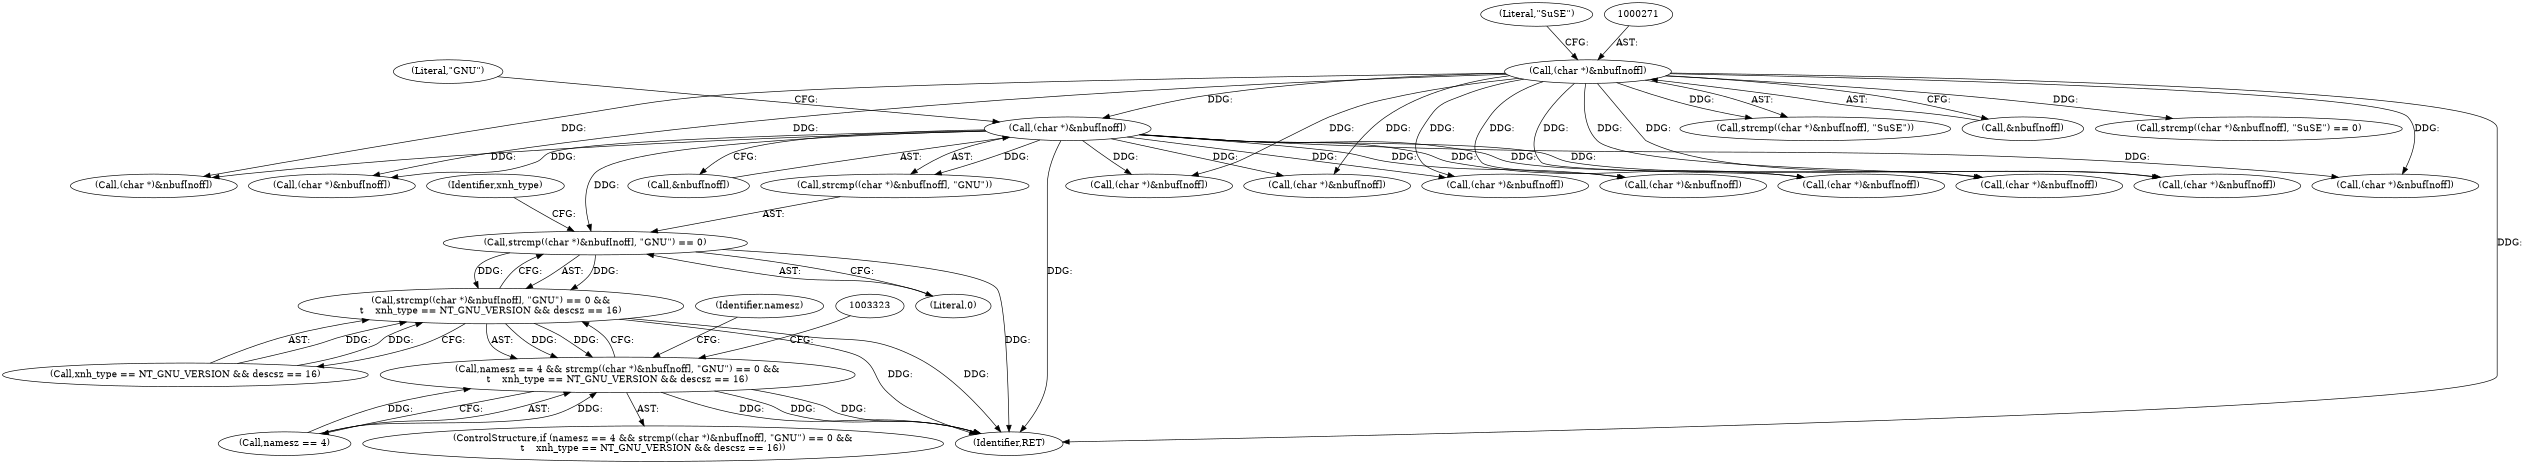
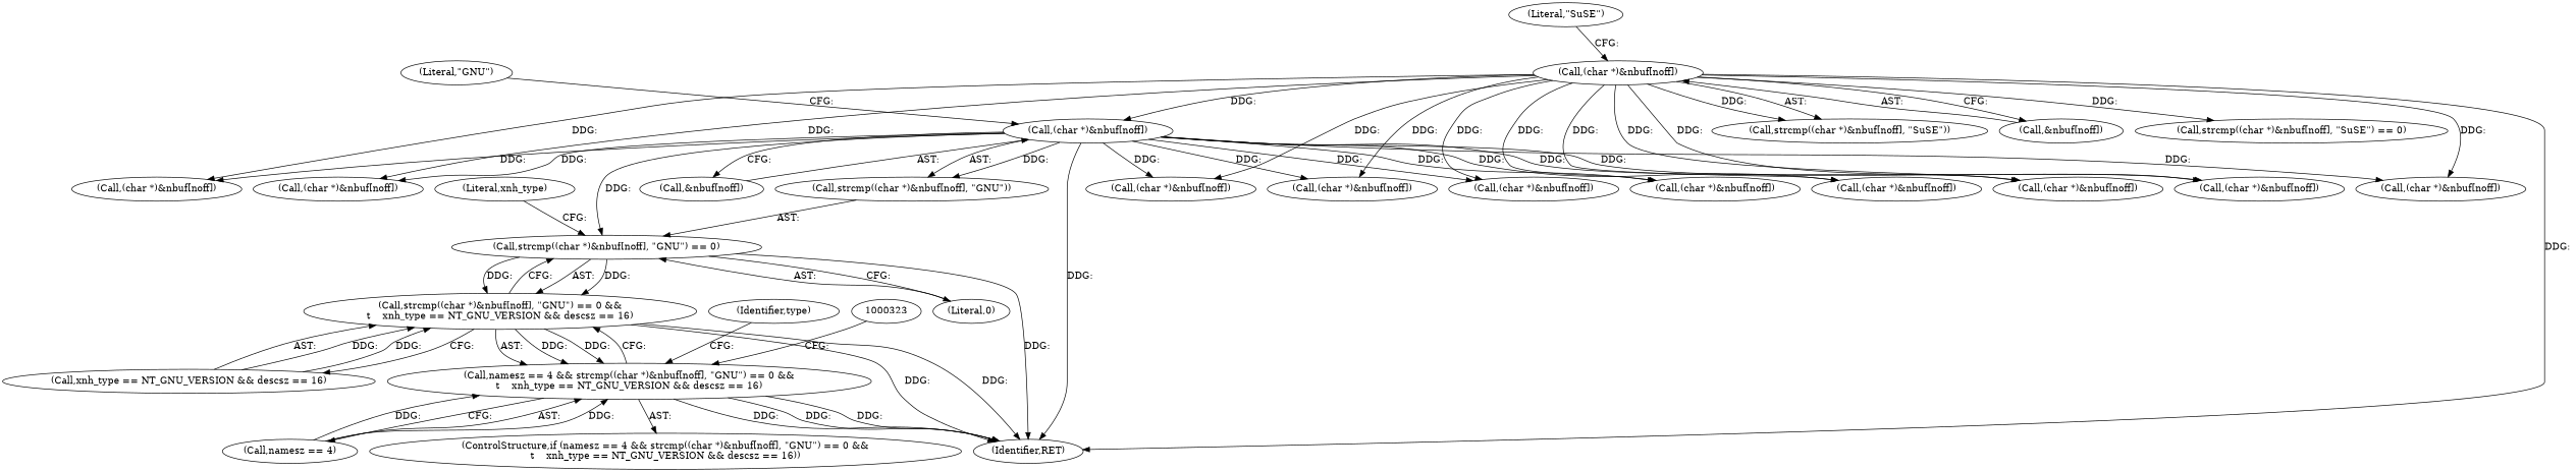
  digraph {
    n1 [label="(Call,strcmp((char *)&nbuf[noff], \"GNU\") == 0)"]
    n2 [label="(Call,strcmp((char *)&nbuf[noff], \"GNU\") == 0 &&\n\t    xnh_type == NT_GNU_VERSION && descsz == 16)"]
    n3 [label="(Identifier,RET)"]
    n4 [label="(Literal,0)"]
    n5 [label="(Call,namesz == 4 && strcmp((char *)&nbuf[noff], \"GNU\") == 0 &&\n\t    xnh_type == NT_GNU_VERSION && descsz == 16)"]
    n6 [label="(Call,xnh_type == NT_GNU_VERSION && descsz == 16)"]
    n7 [label="(Call,(char *)&nbuf[noff])"]
    n8 [label="(Call,&nbuf[noff])"]
    n9 [label="(Call,(char *)&nbuf[noff])"]
    n10 [label="(Call,(char *)&nbuf[noff])"]
    n11 [label="(Call,(char *)&nbuf[noff])"]
    n12 [label="(Call,(char *)&nbuf[noff])"]
    n13 [label="(Call,(char *)&nbuf[noff])"]
    n14 [label="(Call,(char *)&nbuf[noff])"]
    n15 [label="(Call,strcmp((char *)&nbuf[noff], \"GNU\"))"]
    n16 [label="(Call,(char *)&nbuf[noff])"]
    n17 [label="(Call,(char *)&nbuf[noff])"]
    n18 [label="(Call,(char *)&nbuf[noff])"]
    n19 [label="(Call,(char *)&nbuf[noff])"]
    n20 [label="(Call,(char *)&nbuf[noff])"]
    n21 [label="(Call,strcmp((char *)&nbuf[noff], \"SuSE\"))"]
    n22 [label="(Call,&nbuf[noff])"]
    n23 [label="(Call,strcmp((char *)&nbuf[noff], \"SuSE\") == 0)"]
    n24 [label="(Call,namesz == 4)"]
    n25 [label="(ControlStructure,if (namesz == 4 && strcmp((char *)&nbuf[noff], \"GNU\") == 0 &&\n\t    xnh_type == NT_GNU_VERSION && descsz == 16))"]
-   n26 [label="(Identifier,xnh_type)"]
+   n26 [label="(Literal,xnh_type)"]
    n27 [label="(Literal,\"SuSE\")"]
    n28 [label="(Literal,\"GNU\")"]
-   n29 [label="(Identifier,namesz)"]
-   1000271
-   1000323 [label=1003323]
+   n29 [label="(Identifier,type)"]
+   1000323
    n1 -> n2 [label="AST: "]
    n1 -> n2 [label="DDG: "]
    n1 -> n2 [label="DDG: "]
    n1 -> n3 [label="DDG: "]
    n1 -> n4 [label="CFG: "]
    n2 -> n1 [label="CFG: "]
    n2 -> n3 [label="DDG: "]
    n2 -> n3 [label="DDG: "]
    n2 -> n5 [label="AST: "]
    n2 -> n5 [label="DDG: "]
    n2 -> n5 [label="DDG: "]
    n2 -> n6 [label="CFG: "]
    n4 -> n1 [label="AST: "]
    n5 -> n2 [label="CFG: "]
    n5 -> n3 [label="DDG: "]
    n5 -> n3 [label="DDG: "]
    n5 -> n3 [label="DDG: "]
    n5 -> n24 [label="CFG: "]
    n5 -> n25 [label="AST: "]
    n6 -> n2 [label="AST: "]
    n6 -> n2 [label="DDG: "]
    n6 -> n2 [label="DDG: "]
    n7 -> n1 [label="DDG: "]
    n7 -> n3 [label="DDG: "]
    n7 -> n8 [label="CFG: "]
    n7 -> n9 [label="DDG: "]
    n7 -> n10 [label="DDG: "]
    n7 -> n11 [label="DDG: "]
    n7 -> n12 [label="DDG: "]
    n7 -> n13 [label="DDG: "]
    n7 -> n14 [label="DDG: "]
    n7 -> n15 [label="AST: "]
    n7 -> n15 [label="DDG: "]
    n7 -> n16 [label="DDG: "]
    n7 -> n17 [label="DDG: "]
    n7 -> n18 [label="DDG: "]
    n7 -> n19 [label="DDG: "]
    n8 -> n7 [label="AST: "]
    n15 -> n1 [label="AST: "]
    n20 -> n3 [label="DDG: "]
    n20 -> n7 [label="DDG: "]
    n20 -> n9 [label="DDG: "]
    n20 -> n10 [label="DDG: "]
    n20 -> n11 [label="DDG: "]
    n20 -> n12 [label="DDG: "]
    n20 -> n13 [label="DDG: "]
    n20 -> n14 [label="DDG: "]
    n20 -> n16 [label="DDG: "]
    n20 -> n17 [label="DDG: "]
    n20 -> n18 [label="DDG: "]
    n20 -> n19 [label="DDG: "]
    n20 -> n21 [label="AST: "]
    n20 -> n21 [label="DDG: "]
    n20 -> n22 [label="CFG: "]
    n20 -> n23 [label="DDG: "]
    n22 -> n20 [label="AST: "]
    n24 -> n5 [label="AST: "]
    n24 -> n5 [label="DDG: "]
    n24 -> n5 [label="DDG: "]
    n26 -> n1 [label="CFG: "]
    n27 -> n20 [label="CFG: "]
    n28 -> n7 [label="CFG: "]
    n29 -> n5 [label="CFG: "]
-   1000271 -> n20 [label="AST: "]
    1000323 -> n5 [label="CFG: "]
  }
